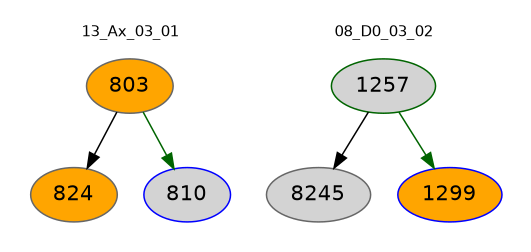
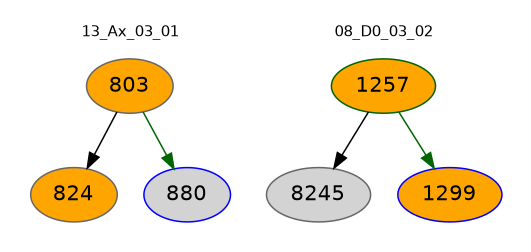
  digraph {
    fontname="DejaVu Sans"
    node [color=gray40 fillcolor=orange fontname="DejaVu Sans" style=filled]
    edge [color=black fontname="DejaVu Sans" style=solid]
    n1 [label=803]
    n2 [label=824]
-   n3 [color=blue fillcolor=lightgrey label=810]
-   n4 [color=darkgreen fillcolor=lightgrey label=1257]
+   n3 [color=blue fillcolor=lightgrey label=880]
+   n4 [color=darkgreen label=1257]
    n5 [fillcolor=lightgrey label=8245]
    n6 [color=blue label=1299]
    subgraph cluster_1 {
      color=white
      fontsize=10
      label="13_Ax_03_01"
      n1
      n2
      n3
    }
    subgraph cluster_2 {
      color=white
      fontsize=10
      label="08_D0_03_02"
      n4
      n5
      n6
    }
    n1 -> n2
    n1 -> n3 [color=darkgreen]
    n4 -> n5
    n4 -> n6 [color=darkgreen]
  }
